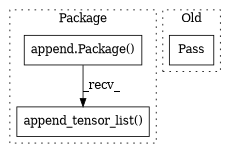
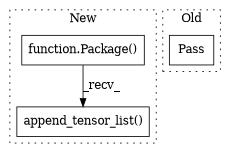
  digraph {
    node [a=75 shape=box]
    n1 [l="21,1" label="append_tensor_list()" s="4961,4998"]
-   n2 [l=9 label="append.Package()" s=4895]
+   n2 [l=9 label="function.Package()" s=4895]
    n3 [a=62 l=4 label=Pass s=3323]
    subgraph cluster_1 {
-     label=Package
+     label=New
      style=dotted
      n1
      n2
    }
    subgraph cluster_2 {
      label=Old
      style=dotted
      n3
    }
    n2 -> n1 [label=_recv_]
  }
